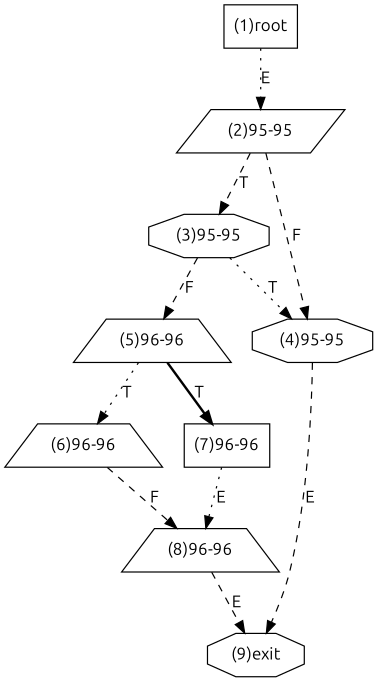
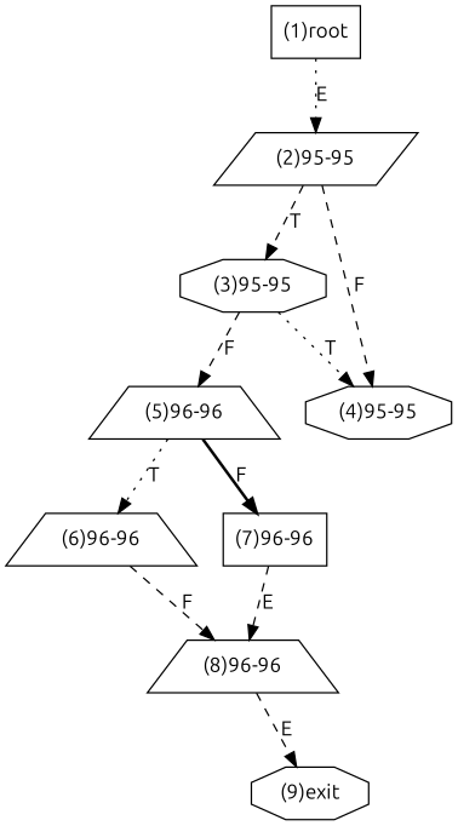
  digraph {
    fontname=Ubuntu
    node [fontname=Ubuntu shape=octagon]
    edge [fontname=Ubuntu style=dashed]
    n1 [label="(1)root" shape=box]
    n2 [label="(2)95-95" shape=parallelogram]
    n3 [label="(3)95-95"]
    n4 [label="(4)95-95"]
    n5 [label="(5)96-96" shape=trapezium]
    n6 [label="(9)exit"]
    n7 [label="(6)96-96" shape=trapezium]
    n8 [label="(7)96-96" shape=box]
    n9 [label="(8)96-96" shape=trapezium]
    n1 -> n2 [label=E style=dotted]
    n2 -> n3 [label=T]
    n2 -> n4 [label=F]
    n3 -> n4 [label=T style=dotted]
    n3 -> n5 [label=F]
-   n4 -> n6 [label=E]
    n5 -> n7 [label=T style=dotted]
-   n5 -> n8 [label=T style=bold]
+   n5 -> n8 [label=F style=bold]
    n7 -> n9 [label=F]
-   n8 -> n9 [label=E style=dotted]
+   n8 -> n9 [label=E]
    n9 -> n6 [label=E]
  }
